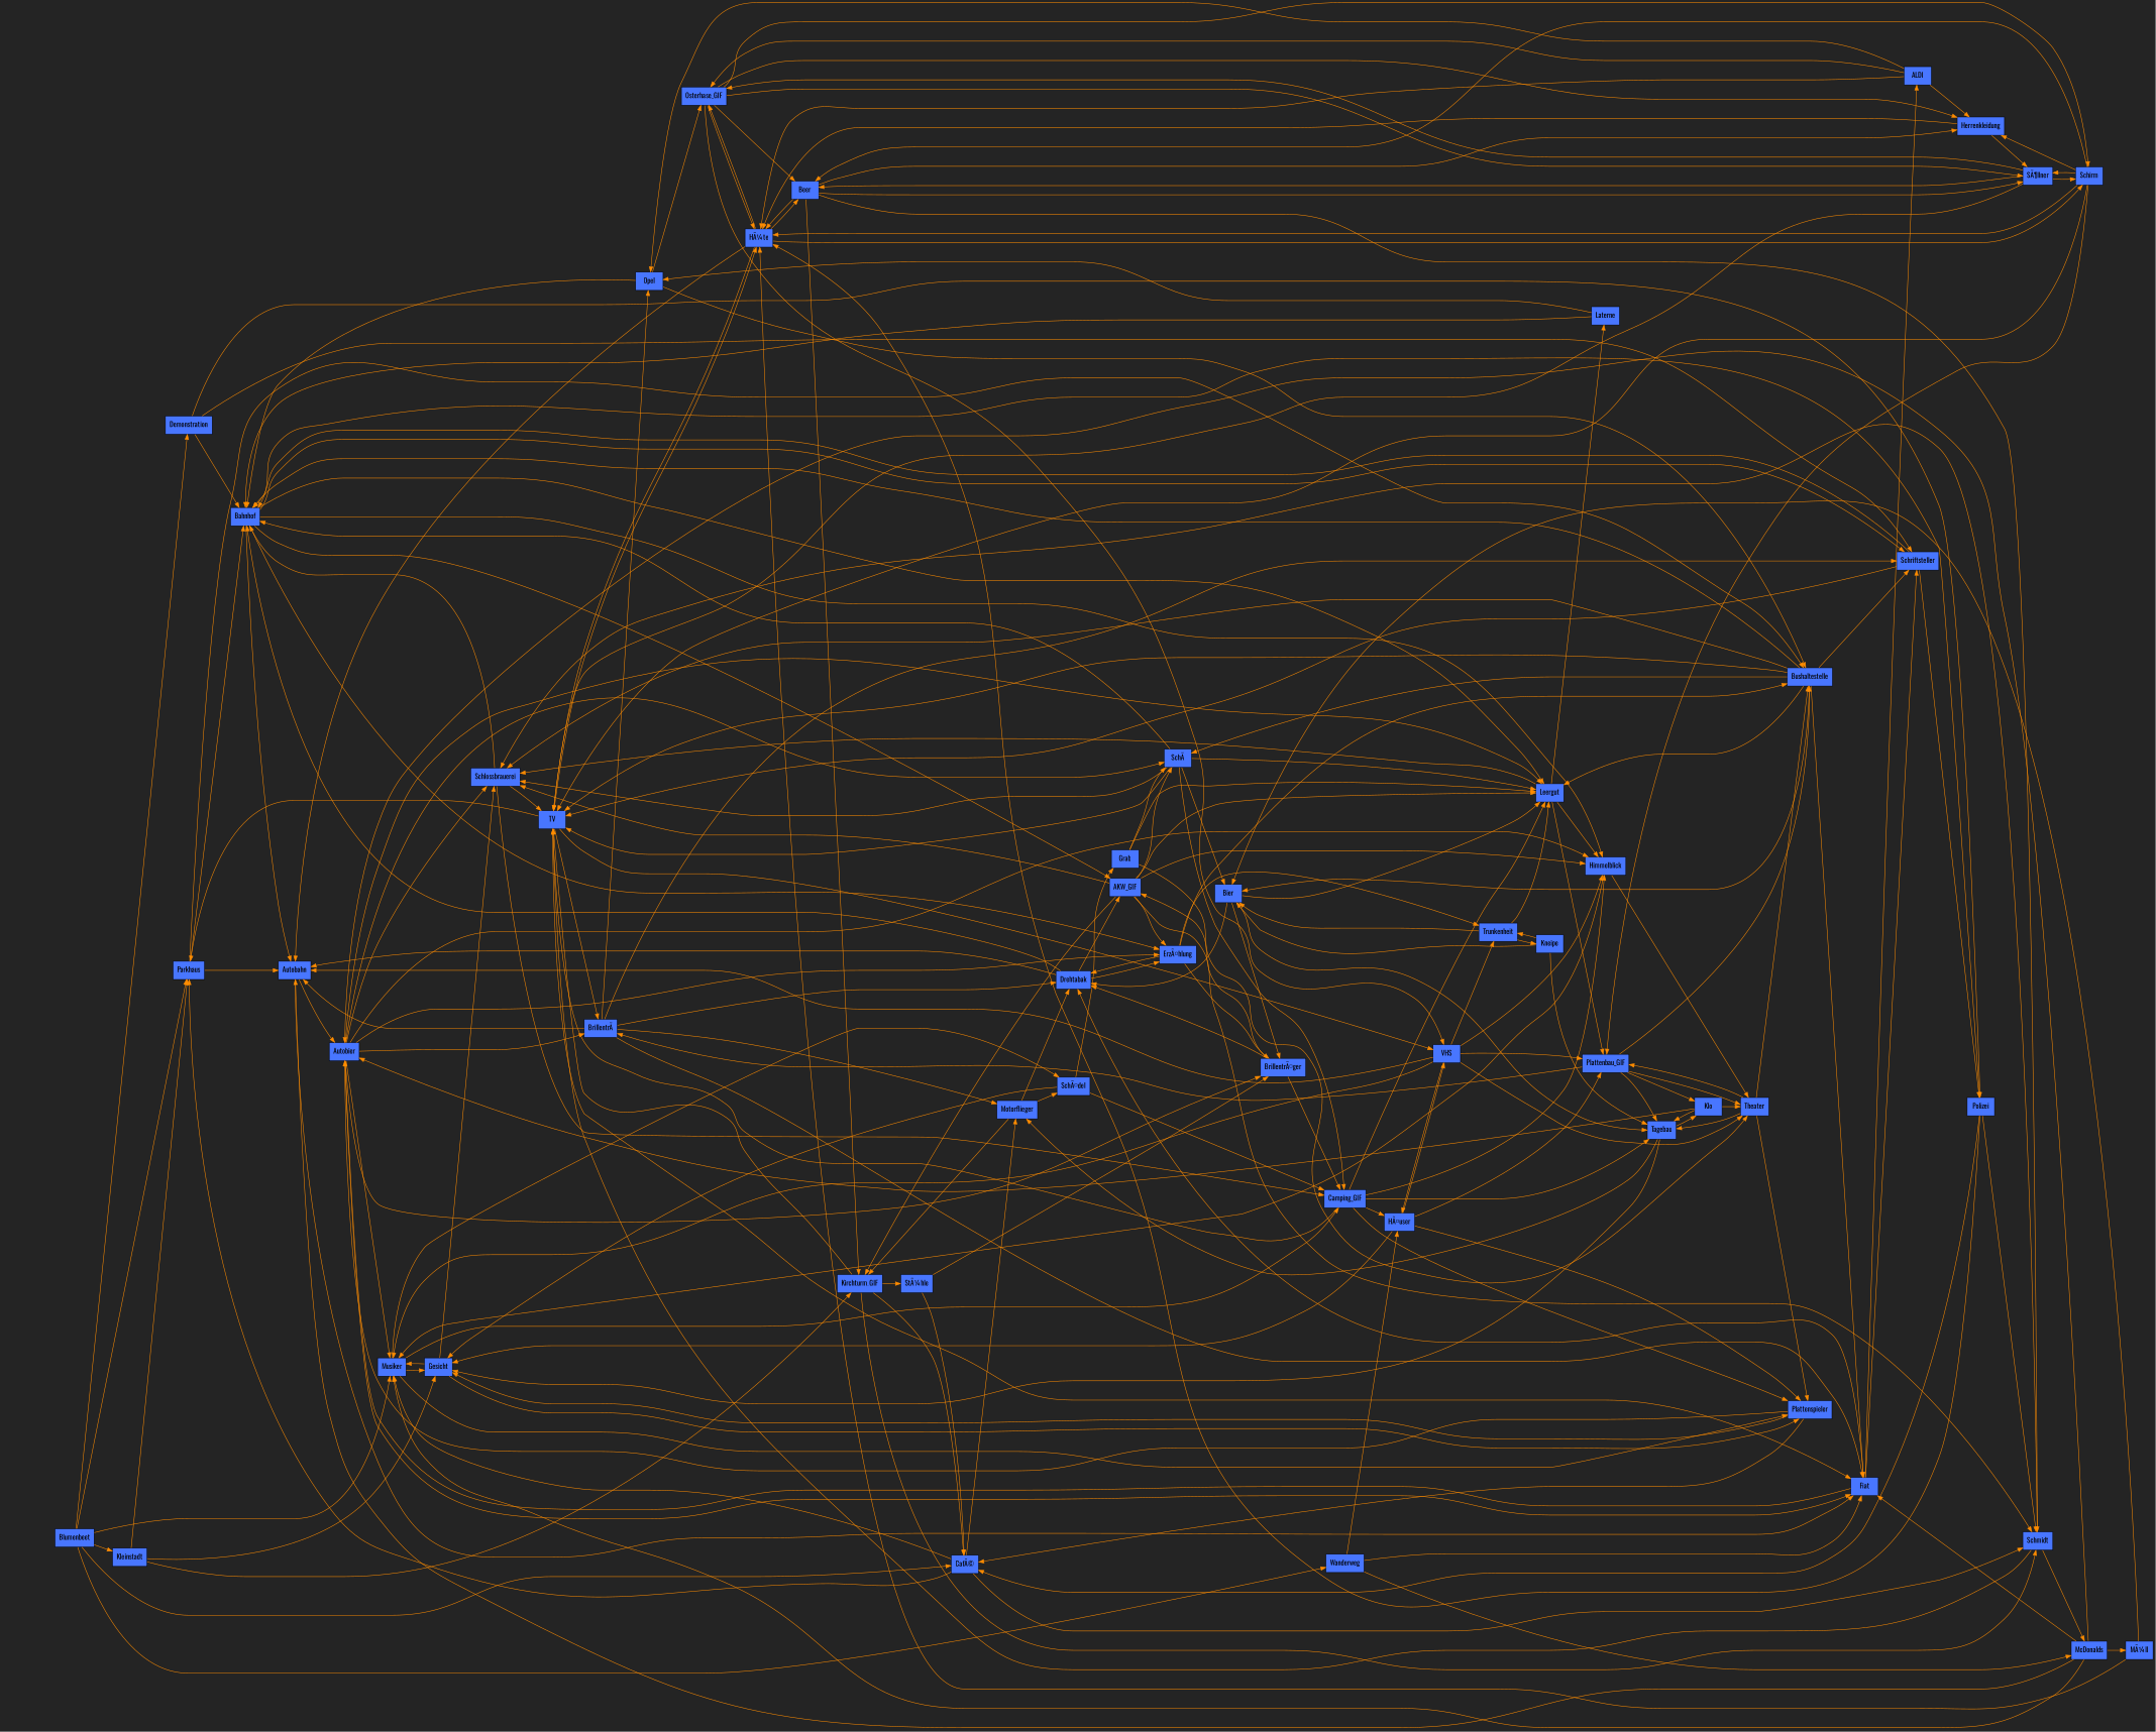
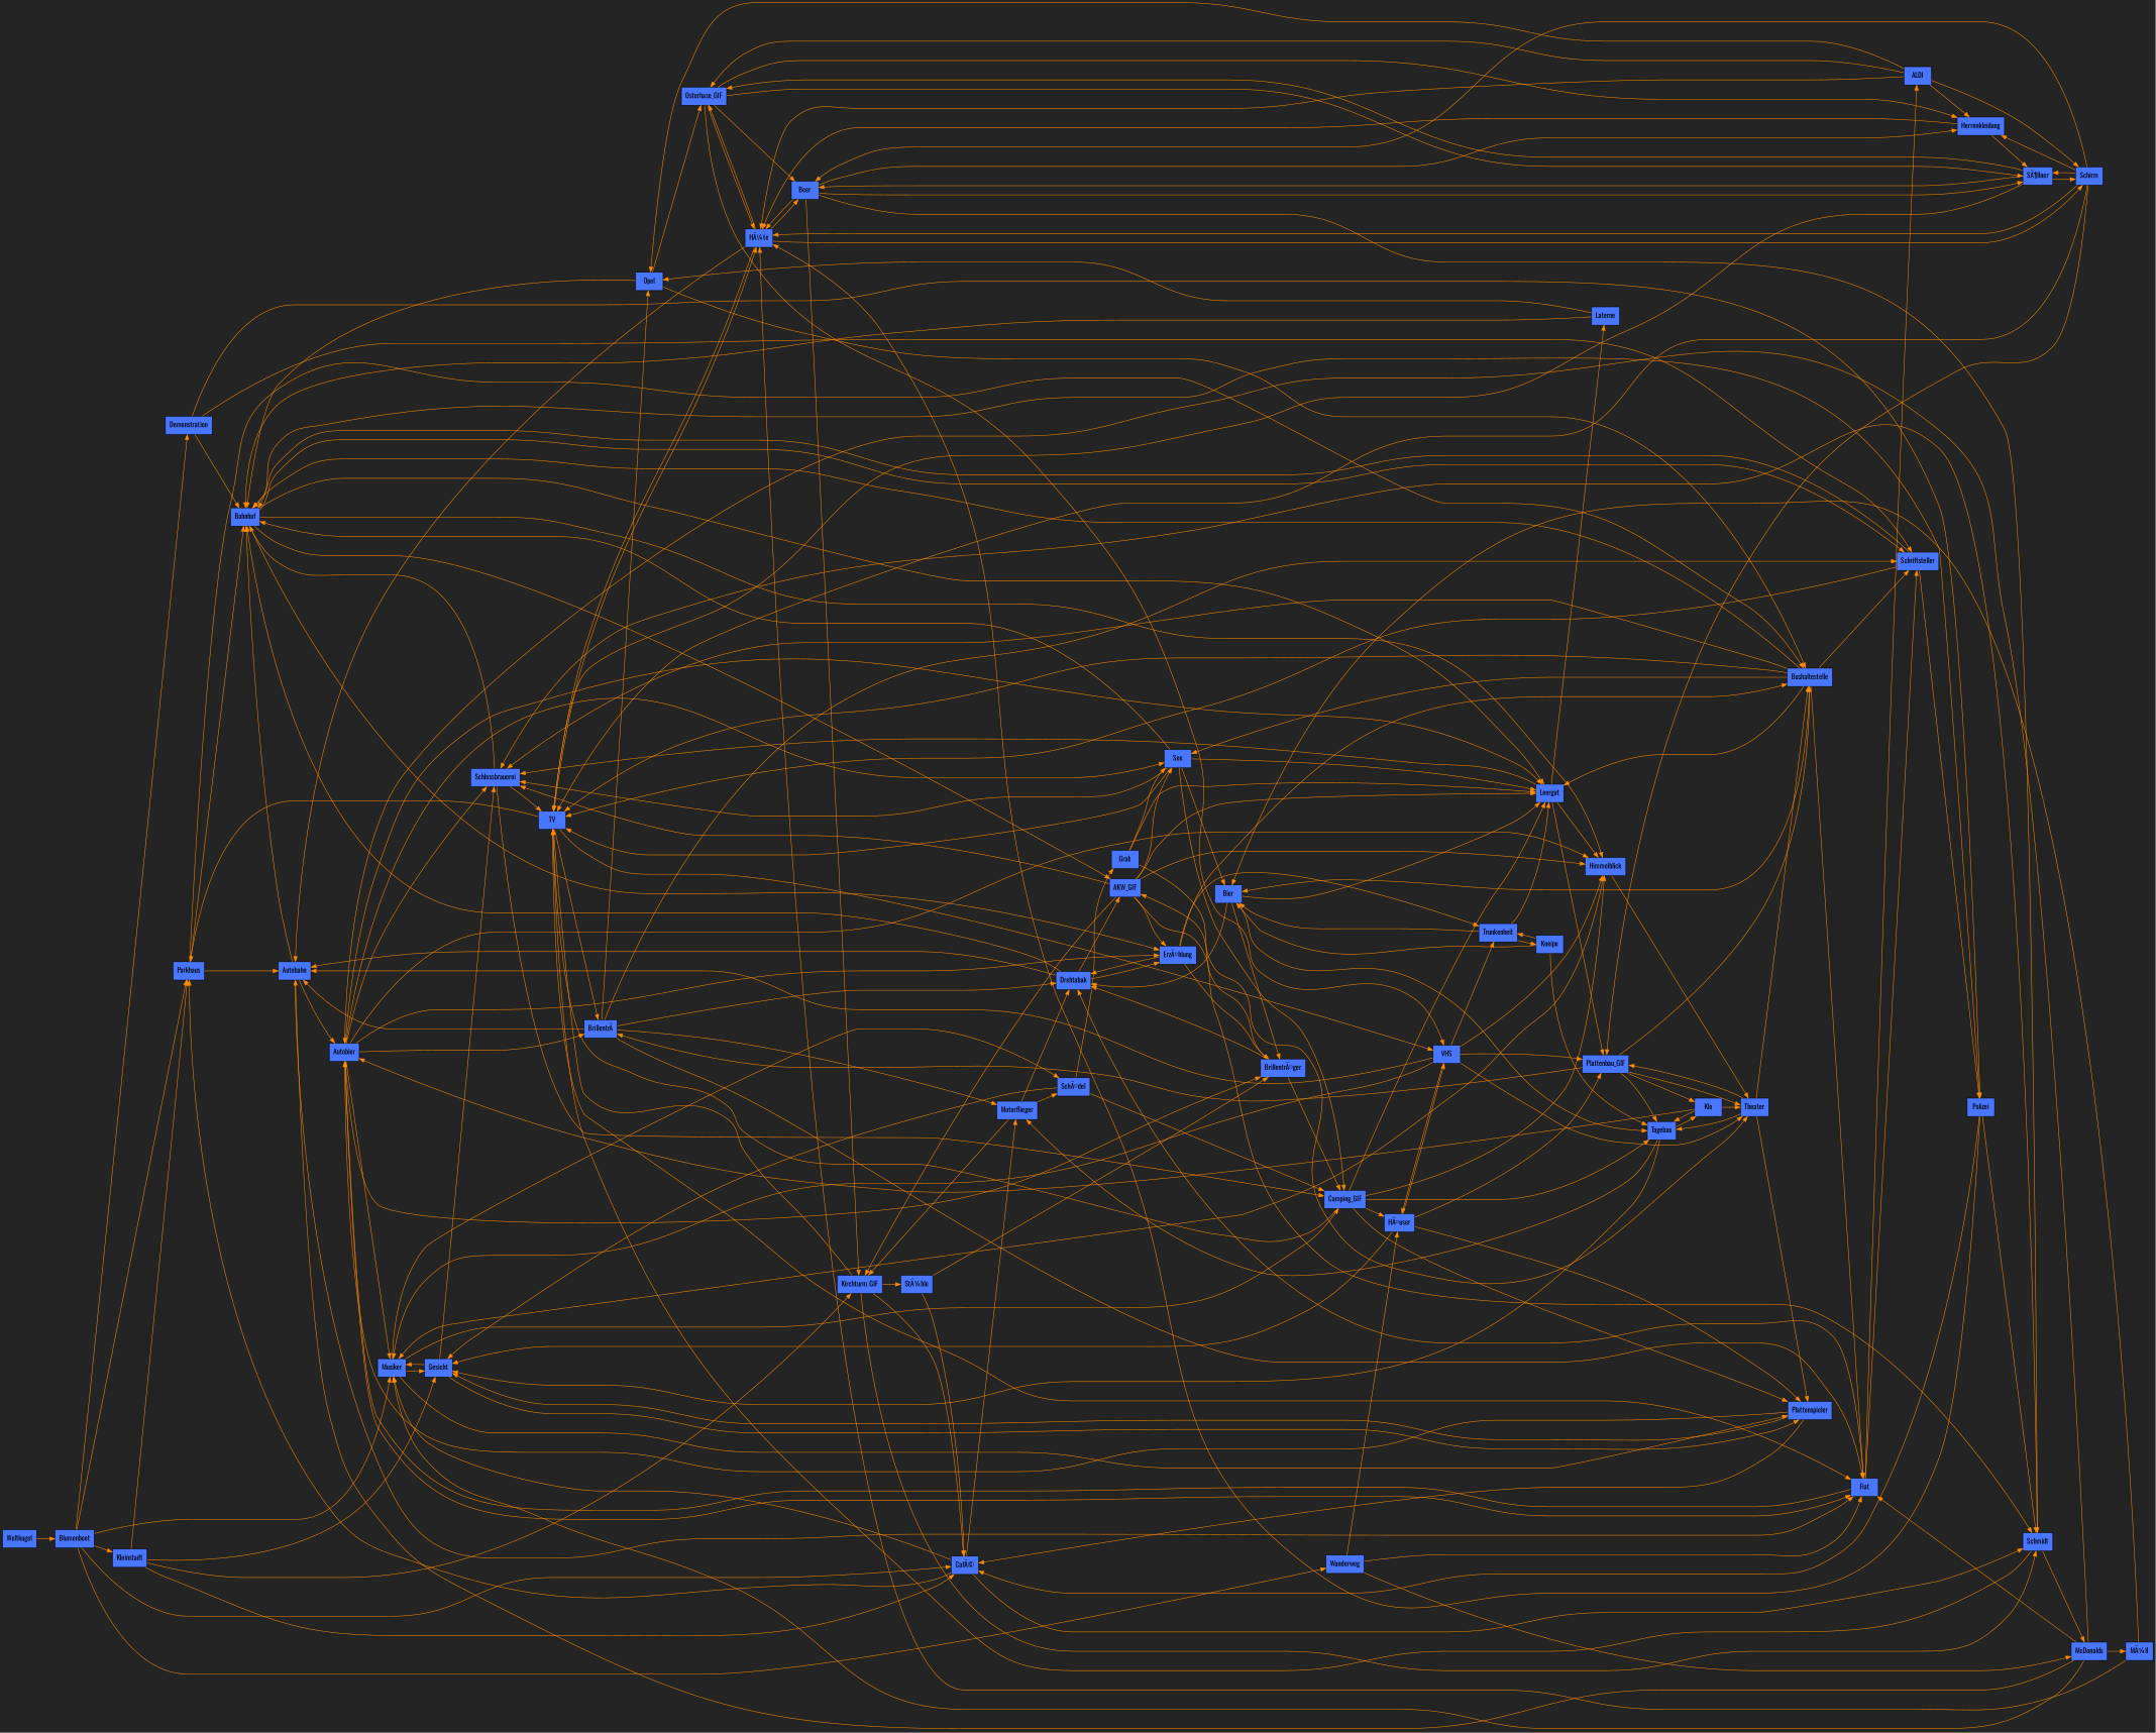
  digraph {
    bgcolor=gray14
    fontname=Oswald
    rankdir=LR
    node [fillcolor=royalblue1 fontname=Oswald shape=box style=filled]
    edge [color=darkorange fontname=Oswald]
+   n1 [label=Weltkugel]
    n2 [label=Blumenbeet]
    n3 [label=Kleinstadt]
    n4 [label=Parkhaus]
    n5 [label=Demonstration]
    n6 [label=Musiker]
    n7 [label="CafÃ©"]
    n8 [label=Wanderweg]
    n9 [label=Gesicht]
    n10 [label=Kirchturm_GIF]
    n11 [label=Bahnhof]
    n12 [label=Autobahn]
    n13 [label=Bushaltestelle]
    n14 [label=Polizei]
    n15 [label=Schriftsteller]
    n16 [label=Plattenspieler]
    n17 [label="SchÃ¤del"]
    n18 [label=Camping_GIF]
    n19 [label=Schmidt]
    n20 [label=Motorflieger]
    n21 [label=McDonalds]
    n22 [label="HÃ¤user"]
    n23 [label=Fiat]
    n24 [label=Schlossbrauerei]
    n25 [label="StÃ¼hle"]
    n26 [label=TV]
    n27 [label=Leergut]
    n28 [label=Himmelblick]
    n29 [label="ErzÃ¤hlung"]
    n30 [label=AKW_GIF]
    n31 [label=Autobier]
    n32 [label=Bier]
-   n33 [label="SchÃ"]
+   n33 [label=See]
    n34 [label="HÃ¼te"]
    n35 [label=Grab]
    n36 [label=Tagebau]
    n37 [label=Drehtabak]
    n38 [label="BrillentrÃ¤ger"]
    n39 [label=Laterne]
    n40 [label=Plattenbau_GIF]
    n41 [label=Klo]
    n42 [label="MÃ¼ll"]
    n43 [label=VHS]
    n44 [label=ALDI]
    n45 [label="BrillentrÃ"]
    n46 [label=Theater]
    n47 [label=Osterhase_GIF]
    n48 [label=Schirm]
    n49 [label=Beer]
    n50 [label=Trunkenheit]
    n51 [label=Opel]
    n52 [label="SÃ¶llner"]
    n53 [label=Herrenkleidung]
    n54 [label=Kneipe]
+   n1 -> n2
    n2 -> n3
    n2 -> n4
    n2 -> n5
    n2 -> n6
    n2 -> n7
    n2 -> n8
    n3 -> n4
+   n3 -> n7
    n3 -> n9
    n3 -> n10
    n4 -> n11
    n4 -> n12
    n4 -> n13
    n5 -> n11
    n5 -> n14
    n5 -> n15
    n6 -> n9
    n6 -> n16
    n6 -> n17
    n6 -> n18
    n7 -> n4
    n7 -> n6
    n7 -> n19
    n7 -> n20
    n8 -> n21
    n8 -> n22
    n8 -> n23
    n9 -> n6
    n9 -> n16
    n9 -> n24
    n10 -> n7
    n10 -> n19
    n10 -> n25
    n10 -> n26
    n11 -> n15
    n11 -> n27
    n11 -> n28
    n11 -> n29
    n11 -> n30
-   n11 -> n12
+   n12 -> n11
    n12 -> n23
    n12 -> n31
    n13 -> n11
    n13 -> n15
    n13 -> n23
    n13 -> n24
    n13 -> n26
    n13 -> n27
    n13 -> n32
    n13 -> n33
    n14 -> n7
    n14 -> n11
    n14 -> n19
    n14 -> n34
    n15 -> n11
    n15 -> n14
    n15 -> n26
    n16 -> n7
    n16 -> n9
    n16 -> n31
    n17 -> n9
    n17 -> n18
    n17 -> n35
    n18 -> n16
    n18 -> n22
    n18 -> n26
    n18 -> n27
    n18 -> n28
    n18 -> n36
    n19 -> n21
    n19 -> n24
    n19 -> n26
    n20 -> n10
    n20 -> n17
    n20 -> n37
    n21 -> n6
    n21 -> n12
    n21 -> n23
    n21 -> n31
    n21 -> n42
    n22 -> n9
    n22 -> n16
    n22 -> n40
    n22 -> n43
    n23 -> n15
    n23 -> n31
    n23 -> n37
    n23 -> n44
    n24 -> n11
    n24 -> n18
    n24 -> n26
    n25 -> n7
    n25 -> n38
    n26 -> n4
    n26 -> n23
    n26 -> n34
    n26 -> n43
    n26 -> n45
    n27 -> n24
    n27 -> n28
    n27 -> n39
    n27 -> n40
    n28 -> n6
    n28 -> n46
    n29 -> n13
    n29 -> n37
    n29 -> n38
    n29 -> n50
    n30 -> n10
    n30 -> n19
    n30 -> n24
    n30 -> n27
    n30 -> n28
    n30 -> n29
    n30 -> n33
    n31 -> n6
    n31 -> n23
    n31 -> n24
    n31 -> n27
    n31 -> n28
    n31 -> n29
    n31 -> n33
    n31 -> n38
    n31 -> n45
    n32 -> n27
    n32 -> n36
    n32 -> n37
    n32 -> n38
    n33 -> n11
    n33 -> n18
    n33 -> n24
    n33 -> n26
    n33 -> n27
    n33 -> n32
    n34 -> n12
    n34 -> n26
    n34 -> n47
    n34 -> n48
    n34 -> n49
    n35 -> n27
    n35 -> n33
    n35 -> n46
    n36 -> n9
    n36 -> n20
    n36 -> n41
    n37 -> n11
    n37 -> n12
    n37 -> n29
    n37 -> n30
    n38 -> n18
    n38 -> n30
    n38 -> n37
    n39 -> n11
    n39 -> n51
    n40 -> n13
    n40 -> n36
    n40 -> n41
    n40 -> n45
    n40 -> n46
    n41 -> n31
    n41 -> n36
    n41 -> n46
    n42 -> n32
    n42 -> n34
    n43 -> n6
    n43 -> n12
    n43 -> n22
    n43 -> n28
    n43 -> n40
    n43 -> n46
    n43 -> n50
    n44 -> n34
    n44 -> n47
    n44 -> n51
    n44 -> n53
    n45 -> n12
    n45 -> n15
    n45 -> n20
    n45 -> n23
    n45 -> n37
    n45 -> n51
    n46 -> n13
    n46 -> n16
    n46 -> n36
    n46 -> n40
    n47 -> n34
    n47 -> n43
-   n47 -> n48
+   n44 -> n48
    n47 -> n49
    n47 -> n52
    n47 -> n53
    n48 -> n26
    n48 -> n34
    n48 -> n40
    n48 -> n49
    n48 -> n52
    n48 -> n53
    n49 -> n10
    n49 -> n19
    n49 -> n34
    n49 -> n52
    n49 -> n53
    n50 -> n27
    n50 -> n32
    n50 -> n54
    n51 -> n11
    n51 -> n13
    n51 -> n47
    n52 -> n26
    n52 -> n47
    n52 -> n48
    n52 -> n49
    n53 -> n34
    n53 -> n52
    n54 -> n32
    n54 -> n36
    n54 -> n50
  }
